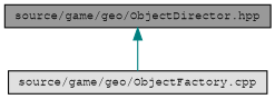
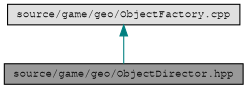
  digraph {
    node [color=black fontname=FreeMono fontsize=10 shape=box style=filled]
    n1 [fillcolor=grey60 fontcolor=black height=0.2 label="source/game/geo/ObjectDirector.hpp" width=0.4]
    n2 [fillcolor="#E0E0E0" height=0.2 label="source/game/geo/ObjectFactory.cpp" width=0.4]
-   n1 -> n2 [color=teal dir=back fontname=FreeMono fontsize=10 labelfontname=FreeMono labelfontsize=10 style=solid]
+   n2 -> n1 [color=teal dir=back fontname=FreeMono fontsize=10 labelfontname=FreeMono labelfontsize=10 style=solid]
  }
